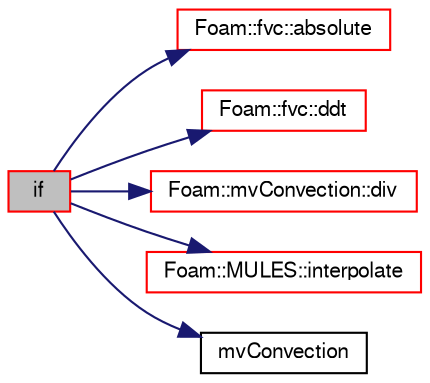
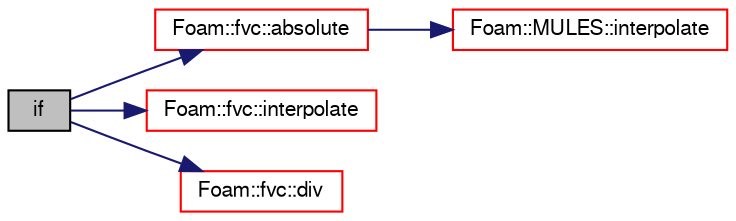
  digraph {
    rankdir=LR
    node [color=red fontname=FreeSans fontsize=10 shape=record]
    edge [color=midnightblue fontname=FreeSans fontsize=10 labelfontname=FreeSans labelfontsize=10 style=solid]
-   n1 [fillcolor=grey75 fontcolor=black height=0.2 label=if style=filled width=0.4]
+   n1 [color=black fillcolor=grey75 fontcolor=black height=0.2 label=if style=filled width=0.4]
    n2 [height=0.2 label="Foam::fvc::absolute" width=0.4]
-   n3 [height=0.2 label="Foam::fvc::ddt" width=0.4]
-   n4 [height=0.2 label="Foam::mvConvection::div" width=0.4]
+   n3 [height=0.2 label="Foam::fvc::interpolate" width=0.4]
+   n4 [height=0.2 label="Foam::fvc::div" width=0.4]
    n5 [height=0.2 label="Foam::MULES::interpolate" width=0.4]
-   n6 [color=black height=0.2 label=mvConvection width=0.4]
    n1 -> n2
    n1 -> n3
    n1 -> n4
-   n1 -> n5
-   n1 -> n6
+   n2 -> n5
  }
